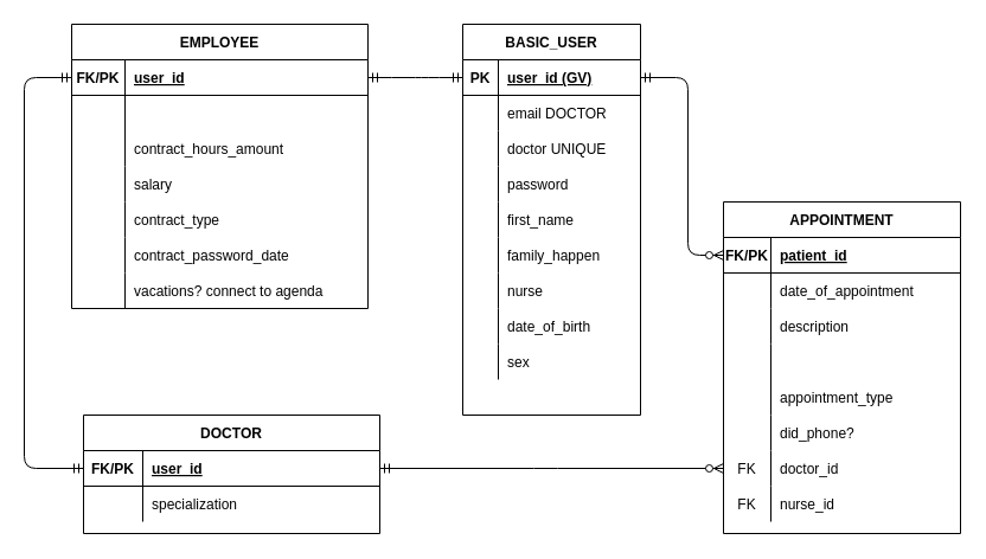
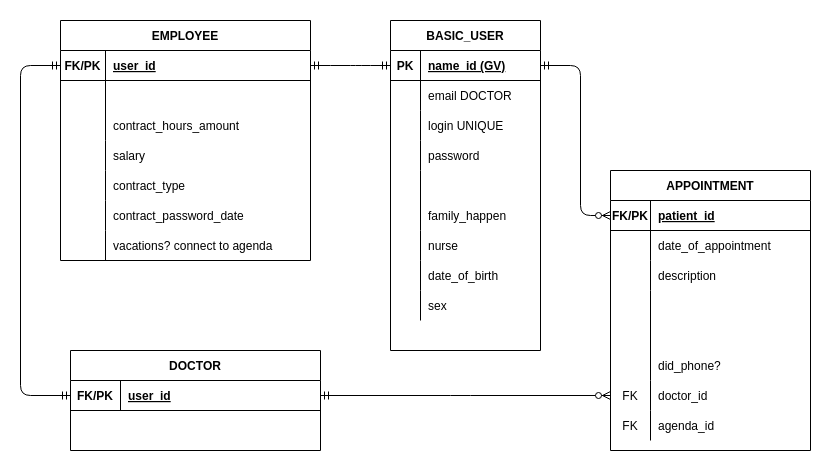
  <mxCell id="0" />
  <mxCell id="1" parent="0" />
  <mxCell id="2" value="DOCTOR" style="shape=table;startSize=30;container=1;collapsible=1;childLayout=tableLayout;fixedRows=1;rowLines=0;fontStyle=1;align=center;resizeLast=1;" parent="1" vertex="1"><mxGeometry x="70" y="350" width="250" height="100" as="geometry" /></mxCell>
  <mxCell id="3" value="" style="shape=partialRectangle;collapsible=0;dropTarget=0;pointerEvents=0;fillColor=none;points=[[0,0.5],[1,0.5]];portConstraint=eastwest;top=0;left=0;right=0;bottom=1;" parent="2" vertex="1"><mxGeometry y="30" width="250" height="30" as="geometry" /></mxCell>
  <mxCell id="4" value="FK/PK" style="shape=partialRectangle;overflow=hidden;connectable=0;fillColor=none;top=0;left=0;bottom=0;right=0;fontStyle=1;" parent="3" vertex="1"><mxGeometry width="50" height="30" as="geometry" /></mxCell>
  <mxCell id="5" value="user_id" style="shape=partialRectangle;overflow=hidden;connectable=0;fillColor=none;top=0;left=0;bottom=0;right=0;align=left;spacingLeft=6;fontStyle=5;" parent="3" vertex="1"><mxGeometry x="50" width="200" height="30" as="geometry" /></mxCell>
  <mxCell id="6" value="" style="shape=partialRectangle;collapsible=0;dropTarget=0;pointerEvents=0;fillColor=none;points=[[0,0.5],[1,0.5]];portConstraint=eastwest;top=0;left=0;right=0;bottom=0;" parent="2" vertex="1"><mxGeometry y="60" width="250" height="30" as="geometry" /></mxCell>
  <mxCell id="7" value="" style="shape=partialRectangle;overflow=hidden;connectable=0;fillColor=none;top=0;left=0;bottom=0;right=0;" parent="6" vertex="1"><mxGeometry width="50" height="30" as="geometry" /></mxCell>
- <mxCell id="8" value="specialization" style="shape=partialRectangle;overflow=hidden;connectable=0;fillColor=none;top=0;left=0;bottom=0;right=0;align=left;spacingLeft=6;" parent="6" vertex="1"><mxGeometry x="50" width="200" height="30" as="geometry" /></mxCell>
  <mxCell id="9" value="BASIC_USER" style="shape=table;startSize=30;container=1;collapsible=1;childLayout=tableLayout;fixedRows=1;rowLines=0;fontStyle=1;align=center;resizeLast=1;" parent="1" vertex="1"><mxGeometry x="390" y="20" width="150" height="330" as="geometry" /></mxCell>
  <mxCell id="10" value="" style="shape=partialRectangle;collapsible=0;dropTarget=0;pointerEvents=0;fillColor=none;points=[[0,0.5],[1,0.5]];portConstraint=eastwest;top=0;left=0;right=0;bottom=1;" parent="9" vertex="1"><mxGeometry y="30" width="150" height="30" as="geometry" /></mxCell>
  <mxCell id="11" value="PK" style="shape=partialRectangle;overflow=hidden;connectable=0;fillColor=none;top=0;left=0;bottom=0;right=0;fontStyle=1;" parent="10" vertex="1"><mxGeometry width="30" height="30" as="geometry" /></mxCell>
- <mxCell id="12" value="user_id (GV)" style="shape=partialRectangle;overflow=hidden;connectable=0;fillColor=none;top=0;left=0;bottom=0;right=0;align=left;spacingLeft=6;fontStyle=5;" parent="10" vertex="1"><mxGeometry x="30" width="120" height="30" as="geometry" /></mxCell>
+ <mxCell id="12" value="name_id (GV)" style="shape=partialRectangle;overflow=hidden;connectable=0;fillColor=none;top=0;left=0;bottom=0;right=0;align=left;spacingLeft=6;fontStyle=5;" parent="10" vertex="1"><mxGeometry x="30" width="120" height="30" as="geometry" /></mxCell>
  <mxCell id="13" value="" style="shape=partialRectangle;collapsible=0;dropTarget=0;pointerEvents=0;fillColor=none;points=[[0,0.5],[1,0.5]];portConstraint=eastwest;top=0;left=0;right=0;bottom=0;" parent="9" vertex="1"><mxGeometry y="60" width="150" height="30" as="geometry" /></mxCell>
  <mxCell id="14" value="" style="shape=partialRectangle;overflow=hidden;connectable=0;fillColor=none;top=0;left=0;bottom=0;right=0;" parent="13" vertex="1"><mxGeometry width="30" height="30" as="geometry" /></mxCell>
  <mxCell id="15" value="email DOCTOR" style="shape=partialRectangle;overflow=hidden;connectable=0;fillColor=none;top=0;left=0;bottom=0;right=0;align=left;spacingLeft=6;" parent="13" vertex="1"><mxGeometry x="30" width="120" height="30" as="geometry" /></mxCell>
  <mxCell id="16" value="" style="shape=partialRectangle;collapsible=0;dropTarget=0;pointerEvents=0;fillColor=none;points=[[0,0.5],[1,0.5]];portConstraint=eastwest;top=0;left=0;right=0;bottom=0;" parent="9" vertex="1"><mxGeometry y="90" width="150" height="30" as="geometry" /></mxCell>
  <mxCell id="17" value="" style="shape=partialRectangle;overflow=hidden;connectable=0;fillColor=none;top=0;left=0;bottom=0;right=0;" parent="16" vertex="1"><mxGeometry width="30" height="30" as="geometry" /></mxCell>
- <mxCell id="18" value="doctor UNIQUE" style="shape=partialRectangle;overflow=hidden;connectable=0;fillColor=none;top=0;left=0;bottom=0;right=0;align=left;spacingLeft=6;" parent="16" vertex="1"><mxGeometry x="30" width="120" height="30" as="geometry" /></mxCell>
+ <mxCell id="18" value="login UNIQUE" style="shape=partialRectangle;overflow=hidden;connectable=0;fillColor=none;top=0;left=0;bottom=0;right=0;align=left;spacingLeft=6;" parent="16" vertex="1"><mxGeometry x="30" width="120" height="30" as="geometry" /></mxCell>
  <mxCell id="19" value="" style="shape=partialRectangle;collapsible=0;dropTarget=0;pointerEvents=0;fillColor=none;points=[[0,0.5],[1,0.5]];portConstraint=eastwest;top=0;left=0;right=0;bottom=0;" parent="9" vertex="1"><mxGeometry y="120" width="150" height="30" as="geometry" /></mxCell>
  <mxCell id="20" value="" style="shape=partialRectangle;overflow=hidden;connectable=0;fillColor=none;top=0;left=0;bottom=0;right=0;" parent="19" vertex="1"><mxGeometry width="30" height="30" as="geometry" /></mxCell>
  <mxCell id="21" value="password" style="shape=partialRectangle;overflow=hidden;connectable=0;fillColor=none;top=0;left=0;bottom=0;right=0;align=left;spacingLeft=6;" parent="19" vertex="1"><mxGeometry x="30" width="120" height="30" as="geometry" /></mxCell>
  <mxCell id="22" value="" style="shape=partialRectangle;collapsible=0;dropTarget=0;pointerEvents=0;fillColor=none;points=[[0,0.5],[1,0.5]];portConstraint=eastwest;top=0;left=0;right=0;bottom=0;" parent="9" vertex="1"><mxGeometry y="150" width="150" height="30" as="geometry" /></mxCell>
  <mxCell id="23" value="" style="shape=partialRectangle;overflow=hidden;connectable=0;fillColor=none;top=0;left=0;bottom=0;right=0;" parent="22" vertex="1"><mxGeometry width="30" height="30" as="geometry" /></mxCell>
- <mxCell id="24" value="first_name" style="shape=partialRectangle;overflow=hidden;connectable=0;fillColor=none;top=0;left=0;bottom=0;right=0;align=left;spacingLeft=6;" parent="22" vertex="1"><mxGeometry x="30" width="120" height="30" as="geometry" /></mxCell>
  <mxCell id="25" value="" style="shape=partialRectangle;collapsible=0;dropTarget=0;pointerEvents=0;fillColor=none;points=[[0,0.5],[1,0.5]];portConstraint=eastwest;top=0;left=0;right=0;bottom=0;" parent="9" vertex="1"><mxGeometry y="180" width="150" height="30" as="geometry" /></mxCell>
  <mxCell id="26" value="" style="shape=partialRectangle;overflow=hidden;connectable=0;fillColor=none;top=0;left=0;bottom=0;right=0;" parent="25" vertex="1"><mxGeometry width="30" height="30" as="geometry" /></mxCell>
  <mxCell id="27" value="family_happen" style="shape=partialRectangle;overflow=hidden;connectable=0;fillColor=none;top=0;left=0;bottom=0;right=0;align=left;spacingLeft=6;" parent="25" vertex="1"><mxGeometry x="30" width="120" height="30" as="geometry" /></mxCell>
  <mxCell id="28" value="" style="shape=partialRectangle;collapsible=0;dropTarget=0;pointerEvents=0;fillColor=none;points=[[0,0.5],[1,0.5]];portConstraint=eastwest;top=0;left=0;right=0;bottom=0;" parent="9" vertex="1"><mxGeometry y="210" width="150" height="30" as="geometry" /></mxCell>
  <mxCell id="29" value="" style="shape=partialRectangle;overflow=hidden;connectable=0;fillColor=none;top=0;left=0;bottom=0;right=0;" parent="28" vertex="1"><mxGeometry width="30" height="30" as="geometry" /></mxCell>
  <mxCell id="30" value="nurse" style="shape=partialRectangle;overflow=hidden;connectable=0;fillColor=none;top=0;left=0;bottom=0;right=0;align=left;spacingLeft=6;" parent="28" vertex="1"><mxGeometry x="30" width="120" height="30" as="geometry" /></mxCell>
  <mxCell id="31" value="" style="shape=partialRectangle;collapsible=0;dropTarget=0;pointerEvents=0;fillColor=none;points=[[0,0.5],[1,0.5]];portConstraint=eastwest;top=0;left=0;right=0;bottom=0;" parent="9" vertex="1"><mxGeometry y="240" width="150" height="30" as="geometry" /></mxCell>
  <mxCell id="32" value="" style="shape=partialRectangle;overflow=hidden;connectable=0;fillColor=none;top=0;left=0;bottom=0;right=0;" parent="31" vertex="1"><mxGeometry width="30" height="30" as="geometry" /></mxCell>
  <mxCell id="33" value="date_of_birth" style="shape=partialRectangle;overflow=hidden;connectable=0;fillColor=none;top=0;left=0;bottom=0;right=0;align=left;spacingLeft=6;" parent="31" vertex="1"><mxGeometry x="30" width="120" height="30" as="geometry" /></mxCell>
  <mxCell id="34" value="" style="shape=partialRectangle;collapsible=0;dropTarget=0;pointerEvents=0;fillColor=none;points=[[0,0.5],[1,0.5]];portConstraint=eastwest;top=0;left=0;right=0;bottom=0;" parent="9" vertex="1"><mxGeometry y="270" width="150" height="30" as="geometry" /></mxCell>
  <mxCell id="35" value="" style="shape=partialRectangle;overflow=hidden;connectable=0;fillColor=none;top=0;left=0;bottom=0;right=0;" parent="34" vertex="1"><mxGeometry width="30" height="30" as="geometry" /></mxCell>
  <mxCell id="36" value="sex" style="shape=partialRectangle;overflow=hidden;connectable=0;fillColor=none;top=0;left=0;bottom=0;right=0;align=left;spacingLeft=6;" parent="34" vertex="1"><mxGeometry x="30" width="120" height="30" as="geometry" /></mxCell>
  <mxCell id="37" value="" style="shape=partialRectangle;collapsible=0;dropTarget=0;pointerEvents=0;fillColor=none;points=[[0,0.5],[1,0.5]];portConstraint=eastwest;top=0;left=0;right=0;bottom=0;" parent="9" vertex="1"><mxGeometry y="300" width="150" height="30" as="geometry" /></mxCell>
  <mxCell id="38" value="" style="shape=partialRectangle;overflow=hidden;connectable=0;fillColor=none;top=0;left=0;bottom=0;right=0;" parent="37" vertex="1"><mxGeometry width="30" height="30" as="geometry" /></mxCell>
  <mxCell id="39" value="" style="edgeStyle=entityRelationEdgeStyle;fontSize=12;html=1;endArrow=ERmandOne;startArrow=ERmandOne;exitX=1;exitY=0.5;exitDx=0;exitDy=0;entryX=0;entryY=0.5;entryDx=0;entryDy=0;" parent="1" source="66" target="10" edge="1"><mxGeometry width="100" height="100" relative="1" as="geometry"><mxPoint x="290" y="64.5" as="sourcePoint" /><mxPoint x="380" y="65" as="targetPoint" /></mxGeometry></mxCell>
  <mxCell id="40" value="APPOINTMENT" style="shape=table;startSize=30;container=1;collapsible=1;childLayout=tableLayout;fixedRows=1;rowLines=0;fontStyle=1;align=center;resizeLast=1;" parent="1" vertex="1"><mxGeometry x="610" y="170" width="200" height="280" as="geometry" /></mxCell>
  <mxCell id="41" value="" style="shape=partialRectangle;collapsible=0;dropTarget=0;pointerEvents=0;fillColor=none;top=0;left=0;bottom=1;right=0;points=[[0,0.5],[1,0.5]];portConstraint=eastwest;" parent="40" vertex="1"><mxGeometry y="30" width="200" height="30" as="geometry" /></mxCell>
  <mxCell id="42" value="FK/PK" style="shape=partialRectangle;connectable=0;fillColor=none;top=0;left=0;bottom=0;right=0;fontStyle=1;overflow=hidden;" parent="41" vertex="1"><mxGeometry width="40" height="30" as="geometry" /></mxCell>
  <mxCell id="43" value="patient_id" style="shape=partialRectangle;connectable=0;fillColor=none;top=0;left=0;bottom=0;right=0;align=left;spacingLeft=6;fontStyle=5;overflow=hidden;" parent="41" vertex="1"><mxGeometry x="40" width="160" height="30" as="geometry" /></mxCell>
  <mxCell id="44" value="" style="shape=partialRectangle;collapsible=0;dropTarget=0;pointerEvents=0;fillColor=none;top=0;left=0;bottom=0;right=0;points=[[0,0.5],[1,0.5]];portConstraint=eastwest;" parent="40" vertex="1"><mxGeometry y="60" width="200" height="30" as="geometry" /></mxCell>
  <mxCell id="45" value="" style="shape=partialRectangle;connectable=0;fillColor=none;top=0;left=0;bottom=0;right=0;editable=1;overflow=hidden;" parent="44" vertex="1"><mxGeometry width="40" height="30" as="geometry" /></mxCell>
  <mxCell id="46" value="date_of_appointment" style="shape=partialRectangle;connectable=0;fillColor=none;top=0;left=0;bottom=0;right=0;align=left;spacingLeft=6;overflow=hidden;" parent="44" vertex="1"><mxGeometry x="40" width="160" height="30" as="geometry" /></mxCell>
  <mxCell id="47" value="" style="shape=partialRectangle;collapsible=0;dropTarget=0;pointerEvents=0;fillColor=none;top=0;left=0;bottom=0;right=0;points=[[0,0.5],[1,0.5]];portConstraint=eastwest;" parent="40" vertex="1"><mxGeometry y="90" width="200" height="30" as="geometry" /></mxCell>
  <mxCell id="48" value="" style="shape=partialRectangle;connectable=0;fillColor=none;top=0;left=0;bottom=0;right=0;editable=1;overflow=hidden;" parent="47" vertex="1"><mxGeometry width="40" height="30" as="geometry" /></mxCell>
  <mxCell id="49" value="description" style="shape=partialRectangle;connectable=0;fillColor=none;top=0;left=0;bottom=0;right=0;align=left;spacingLeft=6;overflow=hidden;" parent="47" vertex="1"><mxGeometry x="40" width="160" height="30" as="geometry" /></mxCell>
  <mxCell id="50" value="" style="shape=partialRectangle;collapsible=0;dropTarget=0;pointerEvents=0;fillColor=none;top=0;left=0;bottom=0;right=0;points=[[0,0.5],[1,0.5]];portConstraint=eastwest;" parent="40" vertex="1"><mxGeometry y="120" width="200" height="30" as="geometry" /></mxCell>
  <mxCell id="51" value="" style="shape=partialRectangle;connectable=0;fillColor=none;top=0;left=0;bottom=0;right=0;editable=1;overflow=hidden;" parent="50" vertex="1"><mxGeometry width="40" height="30" as="geometry" /></mxCell>
  <mxCell id="52" value="" style="shape=partialRectangle;collapsible=0;dropTarget=0;pointerEvents=0;fillColor=none;top=0;left=0;bottom=0;right=0;points=[[0,0.5],[1,0.5]];portConstraint=eastwest;" vertex="1" parent="40"><mxGeometry y="150" width="200" height="30" as="geometry" /></mxCell>
  <mxCell id="53" value="" style="shape=partialRectangle;connectable=0;fillColor=none;top=0;left=0;bottom=0;right=0;editable=1;overflow=hidden;" vertex="1" parent="52"><mxGeometry width="40" height="30" as="geometry" /></mxCell>
- <mxCell id="54" value="appointment_type" style="shape=partialRectangle;connectable=0;fillColor=none;top=0;left=0;bottom=0;right=0;align=left;spacingLeft=6;overflow=hidden;" vertex="1" parent="52"><mxGeometry x="40" width="160" height="30" as="geometry" /></mxCell>
  <mxCell id="55" value="" style="shape=partialRectangle;collapsible=0;dropTarget=0;pointerEvents=0;fillColor=none;top=0;left=0;bottom=0;right=0;points=[[0,0.5],[1,0.5]];portConstraint=eastwest;" vertex="1" parent="40"><mxGeometry y="180" width="200" height="30" as="geometry" /></mxCell>
  <mxCell id="56" value="" style="shape=partialRectangle;connectable=0;fillColor=none;top=0;left=0;bottom=0;right=0;editable=1;overflow=hidden;" vertex="1" parent="55"><mxGeometry width="40" height="30" as="geometry" /></mxCell>
  <mxCell id="57" value="did_phone?" style="shape=partialRectangle;connectable=0;fillColor=none;top=0;left=0;bottom=0;right=0;align=left;spacingLeft=6;overflow=hidden;" vertex="1" parent="55"><mxGeometry x="40" width="160" height="30" as="geometry" /></mxCell>
  <mxCell id="58" value="" style="shape=partialRectangle;collapsible=0;dropTarget=0;pointerEvents=0;fillColor=none;top=0;left=0;bottom=0;right=0;points=[[0,0.5],[1,0.5]];portConstraint=eastwest;" parent="40" vertex="1"><mxGeometry y="210" width="200" height="30" as="geometry" /></mxCell>
  <mxCell id="59" value="FK" style="shape=partialRectangle;connectable=0;fillColor=none;top=0;left=0;bottom=0;right=0;editable=1;overflow=hidden;" parent="58" vertex="1"><mxGeometry width="40" height="30" as="geometry" /></mxCell>
  <mxCell id="60" value="doctor_id" style="shape=partialRectangle;connectable=0;fillColor=none;top=0;left=0;bottom=0;right=0;align=left;spacingLeft=6;overflow=hidden;" parent="58" vertex="1"><mxGeometry x="40" width="160" height="30" as="geometry" /></mxCell>
  <mxCell id="61" value="" style="shape=partialRectangle;collapsible=0;dropTarget=0;pointerEvents=0;fillColor=none;top=0;left=0;bottom=0;right=0;points=[[0,0.5],[1,0.5]];portConstraint=eastwest;" vertex="1" parent="40"><mxGeometry y="240" width="200" height="30" as="geometry" /></mxCell>
  <mxCell id="62" value="FK" style="shape=partialRectangle;connectable=0;fillColor=none;top=0;left=0;bottom=0;right=0;editable=1;overflow=hidden;" vertex="1" parent="61"><mxGeometry width="40" height="30" as="geometry" /></mxCell>
- <mxCell id="63" value="nurse_id" style="shape=partialRectangle;connectable=0;fillColor=none;top=0;left=0;bottom=0;right=0;align=left;spacingLeft=6;overflow=hidden;" vertex="1" parent="61"><mxGeometry x="40" width="160" height="30" as="geometry" /></mxCell>
+ <mxCell id="63" value="agenda_id" style="shape=partialRectangle;connectable=0;fillColor=none;top=0;left=0;bottom=0;right=0;align=left;spacingLeft=6;overflow=hidden;" vertex="1" parent="61"><mxGeometry x="40" width="160" height="30" as="geometry" /></mxCell>
  <mxCell id="64" value="" style="edgeStyle=elbowEdgeStyle;fontSize=12;html=1;endArrow=ERzeroToMany;startArrow=ERmandOne;exitX=1;exitY=0.5;exitDx=0;exitDy=0;" parent="1" source="10" edge="1"><mxGeometry width="100" height="100" relative="1" as="geometry"><mxPoint x="810" y="65" as="sourcePoint" /><mxPoint x="610" y="215" as="targetPoint" /><Array as="points"><mxPoint x="580" y="150" /></Array></mxGeometry></mxCell>
  <mxCell id="65" value="EMPLOYEE" style="shape=table;startSize=30;container=1;collapsible=1;childLayout=tableLayout;fixedRows=1;rowLines=0;fontStyle=1;align=center;resizeLast=1;" parent="1" vertex="1"><mxGeometry x="60" y="20" width="250" height="240" as="geometry" /></mxCell>
  <mxCell id="66" value="" style="shape=partialRectangle;collapsible=0;dropTarget=0;pointerEvents=0;fillColor=none;top=0;left=0;bottom=1;right=0;points=[[0,0.5],[1,0.5]];portConstraint=eastwest;" parent="65" vertex="1"><mxGeometry y="30" width="250" height="30" as="geometry" /></mxCell>
  <mxCell id="67" value="FK/PK" style="shape=partialRectangle;connectable=0;fillColor=none;top=0;left=0;bottom=0;right=0;fontStyle=1;overflow=hidden;" parent="66" vertex="1"><mxGeometry width="45" height="30" as="geometry" /></mxCell>
  <mxCell id="68" value="user_id" style="shape=partialRectangle;connectable=0;fillColor=none;top=0;left=0;bottom=0;right=0;align=left;spacingLeft=6;fontStyle=5;overflow=hidden;" parent="66" vertex="1"><mxGeometry x="45" width="205" height="30" as="geometry" /></mxCell>
  <mxCell id="69" value="" style="shape=partialRectangle;collapsible=0;dropTarget=0;pointerEvents=0;fillColor=none;top=0;left=0;bottom=0;right=0;points=[[0,0.5],[1,0.5]];portConstraint=eastwest;" parent="65" vertex="1"><mxGeometry y="60" width="250" height="30" as="geometry" /></mxCell>
  <mxCell id="70" value="" style="shape=partialRectangle;connectable=0;fillColor=none;top=0;left=0;bottom=0;right=0;editable=1;overflow=hidden;" parent="69" vertex="1"><mxGeometry width="45" height="30" as="geometry" /></mxCell>
  <mxCell id="71" value="" style="shape=partialRectangle;collapsible=0;dropTarget=0;pointerEvents=0;fillColor=none;top=0;left=0;bottom=0;right=0;points=[[0,0.5],[1,0.5]];portConstraint=eastwest;" parent="65" vertex="1"><mxGeometry y="90" width="250" height="30" as="geometry" /></mxCell>
  <mxCell id="72" value="" style="shape=partialRectangle;connectable=0;fillColor=none;top=0;left=0;bottom=0;right=0;editable=1;overflow=hidden;" parent="71" vertex="1"><mxGeometry width="45" height="30" as="geometry" /></mxCell>
  <mxCell id="73" value="contract_hours_amount" style="shape=partialRectangle;connectable=0;fillColor=none;top=0;left=0;bottom=0;right=0;align=left;spacingLeft=6;overflow=hidden;" parent="71" vertex="1"><mxGeometry x="45" width="205" height="30" as="geometry" /></mxCell>
  <mxCell id="74" value="" style="shape=partialRectangle;collapsible=0;dropTarget=0;pointerEvents=0;fillColor=none;top=0;left=0;bottom=0;right=0;points=[[0,0.5],[1,0.5]];portConstraint=eastwest;" parent="65" vertex="1"><mxGeometry y="120" width="250" height="30" as="geometry" /></mxCell>
  <mxCell id="75" value="" style="shape=partialRectangle;connectable=0;fillColor=none;top=0;left=0;bottom=0;right=0;editable=1;overflow=hidden;" parent="74" vertex="1"><mxGeometry width="45" height="30" as="geometry" /></mxCell>
  <mxCell id="76" value="salary" style="shape=partialRectangle;connectable=0;fillColor=none;top=0;left=0;bottom=0;right=0;align=left;spacingLeft=6;overflow=hidden;" parent="74" vertex="1"><mxGeometry x="45" width="205" height="30" as="geometry" /></mxCell>
  <mxCell id="77" value="" style="shape=partialRectangle;collapsible=0;dropTarget=0;pointerEvents=0;fillColor=none;top=0;left=0;bottom=0;right=0;points=[[0,0.5],[1,0.5]];portConstraint=eastwest;" parent="65" vertex="1"><mxGeometry y="150" width="250" height="30" as="geometry" /></mxCell>
  <mxCell id="78" value="" style="shape=partialRectangle;connectable=0;fillColor=none;top=0;left=0;bottom=0;right=0;editable=1;overflow=hidden;" parent="77" vertex="1"><mxGeometry width="45" height="30" as="geometry" /></mxCell>
  <mxCell id="79" value="contract_type" style="shape=partialRectangle;connectable=0;fillColor=none;top=0;left=0;bottom=0;right=0;align=left;spacingLeft=6;overflow=hidden;" parent="77" vertex="1"><mxGeometry x="45" width="205" height="30" as="geometry" /></mxCell>
  <mxCell id="80" value="" style="shape=partialRectangle;collapsible=0;dropTarget=0;pointerEvents=0;fillColor=none;top=0;left=0;bottom=0;right=0;points=[[0,0.5],[1,0.5]];portConstraint=eastwest;" parent="65" vertex="1"><mxGeometry y="180" width="250" height="30" as="geometry" /></mxCell>
  <mxCell id="81" value="" style="shape=partialRectangle;connectable=0;fillColor=none;top=0;left=0;bottom=0;right=0;editable=1;overflow=hidden;" parent="80" vertex="1"><mxGeometry width="45" height="30" as="geometry" /></mxCell>
  <mxCell id="82" value="contract_password_date" style="shape=partialRectangle;connectable=0;fillColor=none;top=0;left=0;bottom=0;right=0;align=left;spacingLeft=6;overflow=hidden;" parent="80" vertex="1"><mxGeometry x="45" width="205" height="30" as="geometry" /></mxCell>
  <mxCell id="83" value="" style="shape=partialRectangle;collapsible=0;dropTarget=0;pointerEvents=0;fillColor=none;top=0;left=0;bottom=0;right=0;points=[[0,0.5],[1,0.5]];portConstraint=eastwest;" parent="65" vertex="1"><mxGeometry y="210" width="250" height="30" as="geometry" /></mxCell>
  <mxCell id="84" value="" style="shape=partialRectangle;connectable=0;fillColor=none;top=0;left=0;bottom=0;right=0;editable=1;overflow=hidden;" parent="83" vertex="1"><mxGeometry width="45" height="30" as="geometry" /></mxCell>
  <mxCell id="85" value="vacations? connect to agenda" style="shape=partialRectangle;connectable=0;fillColor=none;top=0;left=0;bottom=0;right=0;align=left;spacingLeft=6;overflow=hidden;" parent="83" vertex="1"><mxGeometry x="45" width="205" height="30" as="geometry" /></mxCell>
  <mxCell id="86" value="" style="edgeStyle=orthogonalEdgeStyle;fontSize=12;html=1;endArrow=ERmandOne;startArrow=ERmandOne;entryX=0;entryY=0.5;entryDx=0;entryDy=0;exitX=0;exitY=0.5;exitDx=0;exitDy=0;" parent="1" edge="1" target="66" source="3"><mxGeometry width="100" height="100" relative="1" as="geometry"><mxPoint x="60" y="398" as="sourcePoint" /><mxPoint x="60" y="100" as="targetPoint" /><Array as="points"><mxPoint x="20" y="395" /><mxPoint x="20" y="65" /></Array></mxGeometry></mxCell>
  <mxCell id="87" value="" style="edgeStyle=elbowEdgeStyle;fontSize=12;html=1;endArrow=ERzeroToMany;startArrow=ERmandOne;entryX=0;entryY=0.5;entryDx=0;entryDy=0;exitX=1;exitY=0.5;exitDx=0;exitDy=0;" edge="1" parent="1" source="3" target="58"><mxGeometry width="100" height="100" relative="1" as="geometry"><mxPoint x="310" y="425" as="sourcePoint" /><mxPoint x="560" y="470" as="targetPoint" /><Array as="points"><mxPoint x="460" y="390" /></Array></mxGeometry></mxCell>
